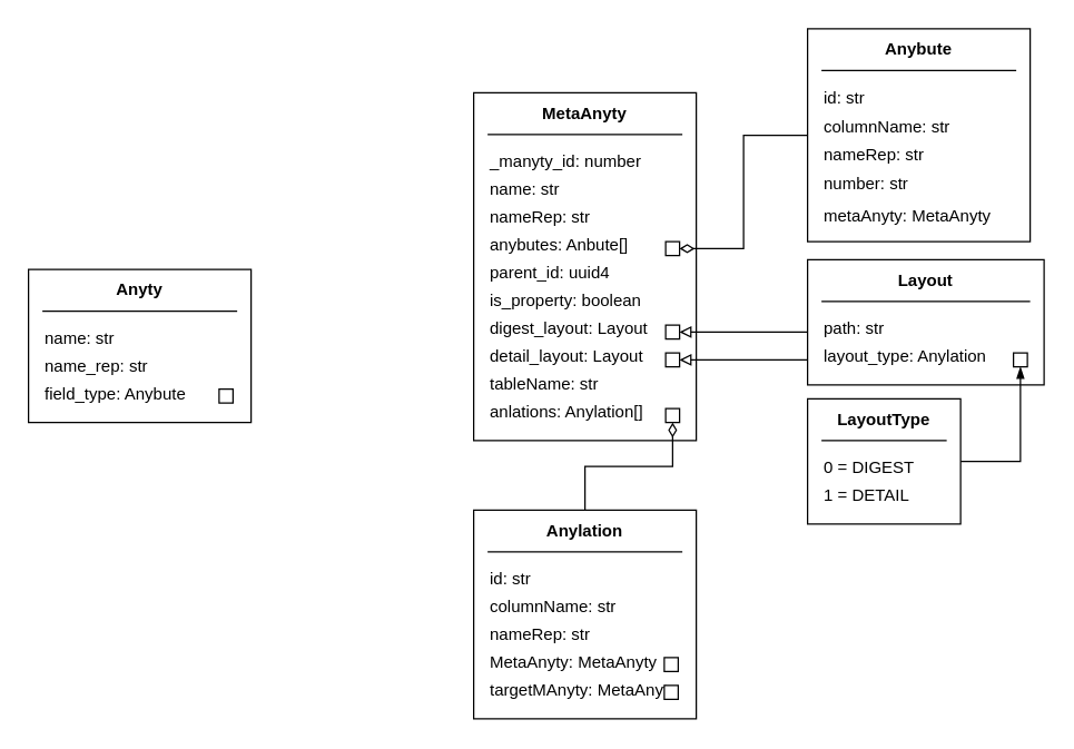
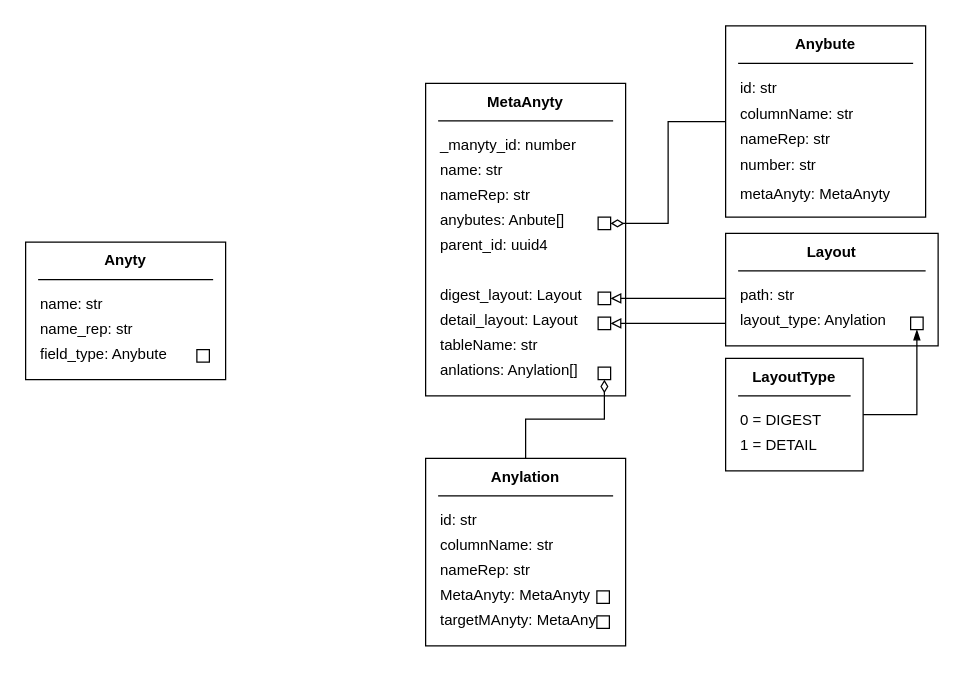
  <mxCell id="0" />
  <mxCell id="1" parent="0" />
  <mxCell id="2" value="" style="rounded=0;whiteSpace=wrap;html=1;" parent="1" vertex="1"><mxGeometry x="340" y="66" width="160" height="250" as="geometry" /></mxCell>
  <mxCell id="3" value="MetaAnyty" style="text;html=1;strokeColor=none;fillColor=none;align=center;verticalAlign=middle;whiteSpace=wrap;rounded=0;fontStyle=1" parent="1" vertex="1"><mxGeometry x="350" y="66" width="140" height="30" as="geometry" /></mxCell>
  <mxCell id="4" value="" style="endArrow=none;html=1;entryX=1;entryY=1;entryDx=0;entryDy=0;exitX=0;exitY=1;exitDx=0;exitDy=0;" parent="1" source="3" target="3" edge="1"><mxGeometry width="50" height="50" relative="1" as="geometry"><mxPoint x="390" y="96" as="sourcePoint" /><mxPoint x="440" y="46" as="targetPoint" /><Array as="points"><mxPoint x="430" y="96" /></Array></mxGeometry></mxCell>
  <mxCell id="5" value="name: str" style="text;html=1;strokeColor=none;fillColor=none;align=left;verticalAlign=middle;whiteSpace=wrap;rounded=0;" parent="1" vertex="1"><mxGeometry x="350" y="126" width="140" height="20" as="geometry" /></mxCell>
  <mxCell id="6" value="_manyty_id: number" style="text;html=1;strokeColor=none;fillColor=none;align=left;verticalAlign=middle;whiteSpace=wrap;rounded=0;" parent="1" vertex="1"><mxGeometry x="350" y="106" width="140" height="20" as="geometry" /></mxCell>
  <mxCell id="7" value="anybutes: Anbute[]" style="text;html=1;strokeColor=none;fillColor=none;align=left;verticalAlign=middle;whiteSpace=wrap;rounded=0;" parent="1" vertex="1"><mxGeometry x="350" y="166" width="140" height="20" as="geometry" /></mxCell>
  <mxCell id="8" value="parent_id: uuid4&amp;nbsp;" style="text;html=1;strokeColor=none;fillColor=none;align=left;verticalAlign=middle;whiteSpace=wrap;rounded=0;" parent="1" vertex="1"><mxGeometry x="350" y="186" width="140" height="20" as="geometry" /></mxCell>
- <mxCell id="9" value="is_property: boolean" style="text;html=1;strokeColor=none;fillColor=none;align=left;verticalAlign=middle;whiteSpace=wrap;rounded=0;" parent="1" vertex="1"><mxGeometry x="350" y="206" width="140" height="20" as="geometry" /></mxCell>
  <mxCell id="10" value="digest_layout: Layout" style="text;html=1;strokeColor=none;fillColor=none;align=left;verticalAlign=middle;whiteSpace=wrap;rounded=0;" parent="1" vertex="1"><mxGeometry x="350" y="226" width="140" height="20" as="geometry" /></mxCell>
  <mxCell id="11" value="detail_layout: Layout" style="text;html=1;strokeColor=none;fillColor=none;align=left;verticalAlign=middle;whiteSpace=wrap;rounded=0;" parent="1" vertex="1"><mxGeometry x="350" y="246" width="140" height="20" as="geometry" /></mxCell>
  <mxCell id="12" value="" style="rounded=0;whiteSpace=wrap;html=1;" parent="1" vertex="1"><mxGeometry x="20" y="193" width="160" height="110" as="geometry" /></mxCell>
  <mxCell id="13" value="Anyty" style="text;html=1;strokeColor=none;fillColor=none;align=center;verticalAlign=middle;whiteSpace=wrap;rounded=0;fontStyle=1" parent="1" vertex="1"><mxGeometry x="30" y="193" width="140" height="30" as="geometry" /></mxCell>
  <mxCell id="14" value="" style="endArrow=none;html=1;entryX=1;entryY=1;entryDx=0;entryDy=0;exitX=0;exitY=1;exitDx=0;exitDy=0;" parent="1" source="13" target="13" edge="1"><mxGeometry width="50" height="50" relative="1" as="geometry"><mxPoint x="70" y="223" as="sourcePoint" /><mxPoint x="120" y="173" as="targetPoint" /><Array as="points"><mxPoint x="110" y="223" /></Array></mxGeometry></mxCell>
  <mxCell id="15" value="name: str" style="text;html=1;strokeColor=none;fillColor=none;align=left;verticalAlign=middle;whiteSpace=wrap;rounded=0;" parent="1" vertex="1"><mxGeometry x="30" y="233" width="140" height="20" as="geometry" /></mxCell>
  <mxCell id="16" value="nameRep: str" style="text;html=1;strokeColor=none;fillColor=none;align=left;verticalAlign=middle;whiteSpace=wrap;rounded=0;" parent="1" vertex="1"><mxGeometry x="350" y="146" width="140" height="20" as="geometry" /></mxCell>
  <mxCell id="17" value="name_rep: str" style="text;html=1;strokeColor=none;fillColor=none;align=left;verticalAlign=middle;whiteSpace=wrap;rounded=0;" parent="1" vertex="1"><mxGeometry x="30" y="253" width="140" height="20" as="geometry" /></mxCell>
  <mxCell id="18" value="field_type: Anybute" style="text;html=1;strokeColor=none;fillColor=none;align=left;verticalAlign=middle;whiteSpace=wrap;rounded=0;" parent="1" vertex="1"><mxGeometry x="30" y="273" width="140" height="20" as="geometry" /></mxCell>
  <mxCell id="19" value="" style="rounded=0;whiteSpace=wrap;html=1;align=left;" parent="1" vertex="1"><mxGeometry x="478" y="173" width="10" height="10" as="geometry" /></mxCell>
  <mxCell id="20" value="" style="rounded=0;whiteSpace=wrap;html=1;align=left;" parent="1" vertex="1"><mxGeometry x="478" y="253" width="10" height="10" as="geometry" /></mxCell>
  <mxCell id="21" value="" style="rounded=0;whiteSpace=wrap;html=1;align=left;" parent="1" vertex="1"><mxGeometry x="478" y="233" width="10" height="10" as="geometry" /></mxCell>
  <mxCell id="22" style="edgeStyle=orthogonalEdgeStyle;rounded=0;orthogonalLoop=1;jettySize=auto;html=1;entryX=1;entryY=0.5;entryDx=0;entryDy=0;endArrow=block;endFill=0;" parent="1" source="24" target="21" edge="1"><mxGeometry relative="1" as="geometry"><Array as="points"><mxPoint x="560" y="238" /><mxPoint x="560" y="238" /></Array></mxGeometry></mxCell>
  <mxCell id="23" style="edgeStyle=orthogonalEdgeStyle;rounded=0;orthogonalLoop=1;jettySize=auto;html=1;entryX=1;entryY=0.5;entryDx=0;entryDy=0;endArrow=block;endFill=0;" parent="1" source="24" target="20" edge="1"><mxGeometry relative="1" as="geometry"><Array as="points"><mxPoint x="560" y="258" /><mxPoint x="560" y="258" /></Array></mxGeometry></mxCell>
  <mxCell id="24" value="" style="rounded=0;whiteSpace=wrap;html=1;" parent="1" vertex="1"><mxGeometry x="580" y="186" width="170" height="90" as="geometry" /></mxCell>
  <mxCell id="25" value="Layout" style="text;html=1;strokeColor=none;fillColor=none;align=center;verticalAlign=middle;whiteSpace=wrap;rounded=0;fontStyle=1" parent="1" vertex="1"><mxGeometry x="590" y="186" width="150" height="30" as="geometry" /></mxCell>
  <mxCell id="26" value="" style="endArrow=none;html=1;entryX=1;entryY=1;entryDx=0;entryDy=0;exitX=0;exitY=1;exitDx=0;exitDy=0;" parent="1" source="25" target="25" edge="1"><mxGeometry width="50" height="50" relative="1" as="geometry"><mxPoint x="630" y="216" as="sourcePoint" /><mxPoint x="680" y="166" as="targetPoint" /><Array as="points"><mxPoint x="670" y="216" /></Array></mxGeometry></mxCell>
  <mxCell id="27" value="path: str" style="text;html=1;strokeColor=none;fillColor=none;align=left;verticalAlign=middle;whiteSpace=wrap;rounded=0;" parent="1" vertex="1"><mxGeometry x="590" y="226" width="150" height="20" as="geometry" /></mxCell>
  <mxCell id="28" value="layout_type: Anylation" style="text;html=1;strokeColor=none;fillColor=none;align=left;verticalAlign=middle;whiteSpace=wrap;rounded=0;" parent="1" vertex="1"><mxGeometry x="590" y="246" width="150" height="20" as="geometry" /></mxCell>
  <mxCell id="29" style="edgeStyle=orthogonalEdgeStyle;rounded=0;orthogonalLoop=1;jettySize=auto;html=1;entryX=0.5;entryY=1;entryDx=0;entryDy=0;endArrow=blockThin;endFill=1;" parent="1" source="30" target="35" edge="1"><mxGeometry relative="1" as="geometry" /></mxCell>
  <mxCell id="30" value="" style="rounded=0;whiteSpace=wrap;html=1;" parent="1" vertex="1"><mxGeometry x="580" y="286" width="110" height="90" as="geometry" /></mxCell>
  <mxCell id="31" value="LayoutType" style="text;html=1;strokeColor=none;fillColor=none;align=center;verticalAlign=middle;whiteSpace=wrap;rounded=0;fontStyle=1" parent="1" vertex="1"><mxGeometry x="590" y="286" width="90" height="30" as="geometry" /></mxCell>
  <mxCell id="32" value="" style="endArrow=none;html=1;entryX=1;entryY=1;entryDx=0;entryDy=0;exitX=0;exitY=1;exitDx=0;exitDy=0;" parent="1" source="31" target="31" edge="1"><mxGeometry width="50" height="50" relative="1" as="geometry"><mxPoint x="630" y="316" as="sourcePoint" /><mxPoint x="680" y="266" as="targetPoint" /><Array as="points"><mxPoint x="670" y="316" /></Array></mxGeometry></mxCell>
  <mxCell id="33" value="0 = DIGEST" style="text;html=1;strokeColor=none;fillColor=none;align=left;verticalAlign=middle;whiteSpace=wrap;rounded=0;" parent="1" vertex="1"><mxGeometry x="590" y="326" width="90" height="20" as="geometry" /></mxCell>
  <mxCell id="34" value="1 = DETAIL" style="text;html=1;strokeColor=none;fillColor=none;align=left;verticalAlign=middle;whiteSpace=wrap;rounded=0;" parent="1" vertex="1"><mxGeometry x="590" y="346" width="90" height="20" as="geometry" /></mxCell>
  <mxCell id="35" value="" style="rounded=0;whiteSpace=wrap;html=1;align=left;" parent="1" vertex="1"><mxGeometry x="728" y="253" width="10" height="10" as="geometry" /></mxCell>
  <mxCell id="36" style="edgeStyle=orthogonalEdgeStyle;rounded=0;orthogonalLoop=1;jettySize=auto;html=1;exitX=0;exitY=0.5;exitDx=0;exitDy=0;entryX=1;entryY=0.5;entryDx=0;entryDy=0;startSize=8;endArrow=diamondThin;endFill=0;endSize=8;" edge="1" parent="1" source="37" target="19"><mxGeometry relative="1" as="geometry" /></mxCell>
  <mxCell id="37" value="" style="rounded=0;whiteSpace=wrap;html=1;" parent="1" vertex="1"><mxGeometry x="580" y="20" width="160" height="153" as="geometry" /></mxCell>
  <mxCell id="38" value="Anybute" style="text;html=1;strokeColor=none;fillColor=none;align=center;verticalAlign=middle;whiteSpace=wrap;rounded=0;fontStyle=1" parent="1" vertex="1"><mxGeometry x="590" y="20" width="140" height="30" as="geometry" /></mxCell>
  <mxCell id="39" value="" style="endArrow=none;html=1;entryX=1;entryY=1;entryDx=0;entryDy=0;exitX=0;exitY=1;exitDx=0;exitDy=0;" parent="1" source="38" target="38" edge="1"><mxGeometry width="50" height="50" relative="1" as="geometry"><mxPoint x="630" y="50" as="sourcePoint" /><mxPoint x="680" y="0" as="targetPoint" /><Array as="points"><mxPoint x="670" y="50" /></Array></mxGeometry></mxCell>
  <mxCell id="40" value="columnName: str" style="text;html=1;strokeColor=none;fillColor=none;align=left;verticalAlign=middle;whiteSpace=wrap;rounded=0;" parent="1" vertex="1"><mxGeometry x="590" y="81" width="140" height="20" as="geometry" /></mxCell>
  <mxCell id="41" value="nameRep: str" style="text;html=1;strokeColor=none;fillColor=none;align=left;verticalAlign=middle;whiteSpace=wrap;rounded=0;" parent="1" vertex="1"><mxGeometry x="590" y="101" width="140" height="20" as="geometry" /></mxCell>
  <mxCell id="42" value="" style="rounded=0;whiteSpace=wrap;html=1;align=left;" parent="1" vertex="1"><mxGeometry x="157" y="279" width="10" height="10" as="geometry" /></mxCell>
  <mxCell id="43" value="tableName: str" style="text;html=1;strokeColor=none;fillColor=none;align=left;verticalAlign=middle;whiteSpace=wrap;rounded=0;" vertex="1" parent="1"><mxGeometry x="350" y="266" width="140" height="20" as="geometry" /></mxCell>
  <mxCell id="44" value="anlations: Anylation[]" style="text;html=1;strokeColor=none;fillColor=none;align=left;verticalAlign=middle;whiteSpace=wrap;rounded=0;" vertex="1" parent="1"><mxGeometry x="350" y="286" width="140" height="20" as="geometry" /></mxCell>
  <mxCell id="45" value="" style="rounded=0;whiteSpace=wrap;html=1;align=left;" vertex="1" parent="1"><mxGeometry x="478" y="293" width="10" height="10" as="geometry" /></mxCell>
  <mxCell id="46" value="" style="rounded=0;whiteSpace=wrap;html=1;" vertex="1" parent="1"><mxGeometry x="340" y="366" width="160" height="150" as="geometry" /></mxCell>
  <mxCell id="47" style="edgeStyle=orthogonalEdgeStyle;rounded=0;orthogonalLoop=1;jettySize=auto;html=1;exitX=0.5;exitY=0;exitDx=0;exitDy=0;entryX=0.5;entryY=1;entryDx=0;entryDy=0;endArrow=diamondThin;endFill=0;endSize=8;startSize=8;" edge="1" parent="1" source="48" target="45"><mxGeometry relative="1" as="geometry" /></mxCell>
  <mxCell id="48" value="Anylation" style="text;html=1;strokeColor=none;fillColor=none;align=center;verticalAlign=middle;whiteSpace=wrap;rounded=0;fontStyle=1" vertex="1" parent="1"><mxGeometry x="350" y="366" width="140" height="30" as="geometry" /></mxCell>
  <mxCell id="49" value="" style="endArrow=none;html=1;entryX=1;entryY=1;entryDx=0;entryDy=0;exitX=0;exitY=1;exitDx=0;exitDy=0;" edge="1" parent="1" source="48" target="48"><mxGeometry width="50" height="50" relative="1" as="geometry"><mxPoint x="390" y="396" as="sourcePoint" /><mxPoint x="440" y="346" as="targetPoint" /><Array as="points"><mxPoint x="430" y="396" /></Array></mxGeometry></mxCell>
  <mxCell id="50" value="columnName: str" style="text;html=1;strokeColor=none;fillColor=none;align=left;verticalAlign=middle;whiteSpace=wrap;rounded=0;" vertex="1" parent="1"><mxGeometry x="350" y="426" width="140" height="20" as="geometry" /></mxCell>
  <mxCell id="51" value="nameRep: str" style="text;html=1;strokeColor=none;fillColor=none;align=left;verticalAlign=middle;whiteSpace=wrap;rounded=0;" vertex="1" parent="1"><mxGeometry x="350" y="446" width="140" height="20" as="geometry" /></mxCell>
  <mxCell id="52" value="MetaAnyty: MetaAnyty" style="text;html=1;strokeColor=none;fillColor=none;align=left;verticalAlign=middle;whiteSpace=wrap;rounded=0;" vertex="1" parent="1"><mxGeometry x="350" y="466" width="140" height="20" as="geometry" /></mxCell>
  <mxCell id="53" value="" style="rounded=0;whiteSpace=wrap;html=1;align=left;" vertex="1" parent="1"><mxGeometry x="477" y="472" width="10" height="10" as="geometry" /></mxCell>
  <mxCell id="54" value="id: str" style="text;html=1;strokeColor=none;fillColor=none;align=left;verticalAlign=middle;whiteSpace=wrap;rounded=0;" vertex="1" parent="1"><mxGeometry x="350" y="406" width="140" height="20" as="geometry" /></mxCell>
  <mxCell id="55" value="targetMAnyty: MetaAnyty" style="text;html=1;strokeColor=none;fillColor=none;align=left;verticalAlign=middle;whiteSpace=wrap;rounded=0;" vertex="1" parent="1"><mxGeometry x="350" y="486" width="140" height="20" as="geometry" /></mxCell>
  <mxCell id="56" value="" style="rounded=0;whiteSpace=wrap;html=1;align=left;" vertex="1" parent="1"><mxGeometry x="477" y="492" width="10" height="10" as="geometry" /></mxCell>
  <mxCell id="57" value="id: str" style="text;html=1;strokeColor=none;fillColor=none;align=left;verticalAlign=middle;whiteSpace=wrap;rounded=0;" vertex="1" parent="1"><mxGeometry x="590" y="60" width="140" height="20" as="geometry" /></mxCell>
  <mxCell id="58" value="number: str" style="text;html=1;strokeColor=none;fillColor=none;align=left;verticalAlign=middle;whiteSpace=wrap;rounded=0;" vertex="1" parent="1"><mxGeometry x="590" y="122" width="140" height="20" as="geometry" /></mxCell>
  <mxCell id="59" value="metaAnyty: MetaAnyty" style="text;html=1;strokeColor=none;fillColor=none;align=left;verticalAlign=middle;whiteSpace=wrap;rounded=0;" vertex="1" parent="1"><mxGeometry x="590" y="145" width="140" height="20" as="geometry" /></mxCell>
